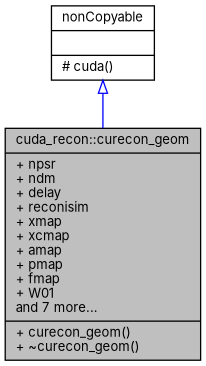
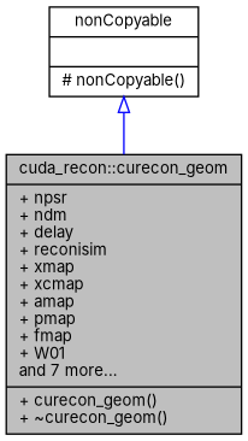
  digraph {
    fontname=Inter
    node [color=black fontname=Inter fontsize=10 shape=record]
    n1 [fillcolor=grey75 fontcolor=black height=0.2 label="{cuda_recon::curecon_geom\n|+ npsr\l+ ndm\l+ delay\l+ reconisim\l+ xmap\l+ xcmap\l+ amap\l+ pmap\l+ fmap\l+ W01\land 7 more...\l|+ curecon_geom()\l+ ~curecon_geom()\l}" style=filled width=0.4]
-   n2 [height=0.2 label="{nonCopyable\n||# cuda()\l}" width=0.4]
+   n2 [height=0.2 label="{nonCopyable\n||# nonCopyable()\l}" width=0.4]
    n2 -> n1 [arrowtail=onormal color=blue dir=back fontname=Inter fontsize=10 labelfontname=Helvetica labelfontsize=10 style=solid]
  }
